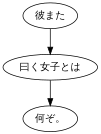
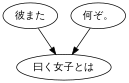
  digraph {
    n1 [label="彼また"]
    n2 [label="曰く女子とは"]
    n3 [label="何ぞ。"]
    n1 -> n2
-   n2 -> n3
+   n3 -> n2
  }
